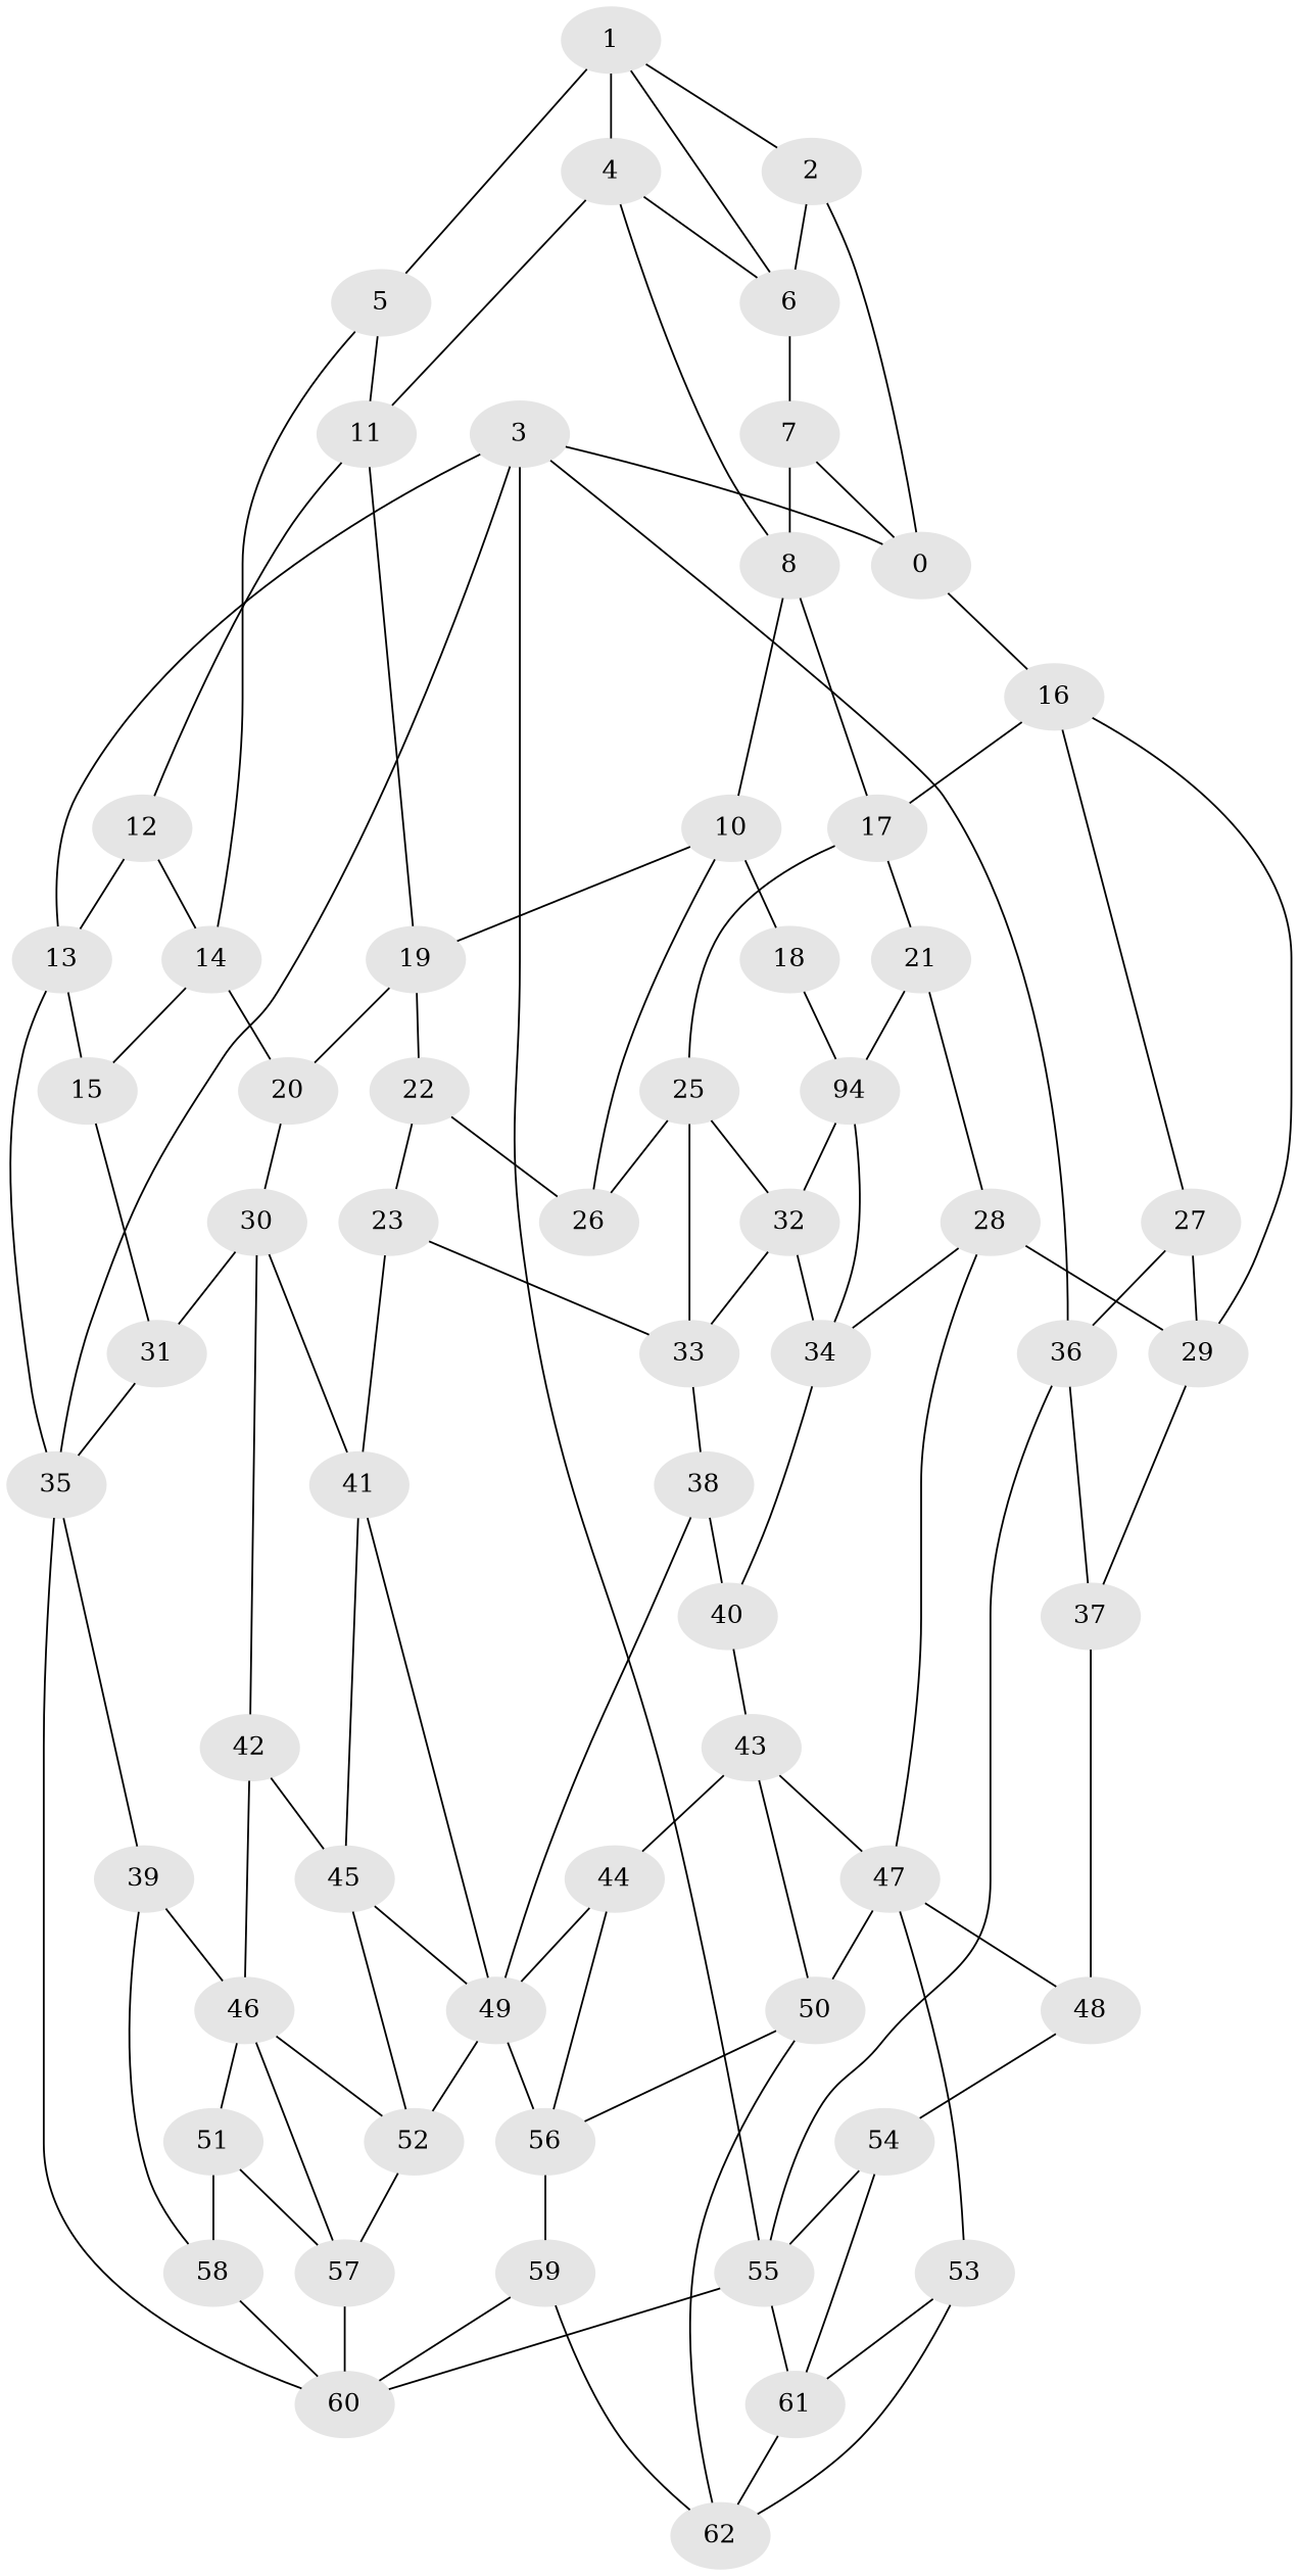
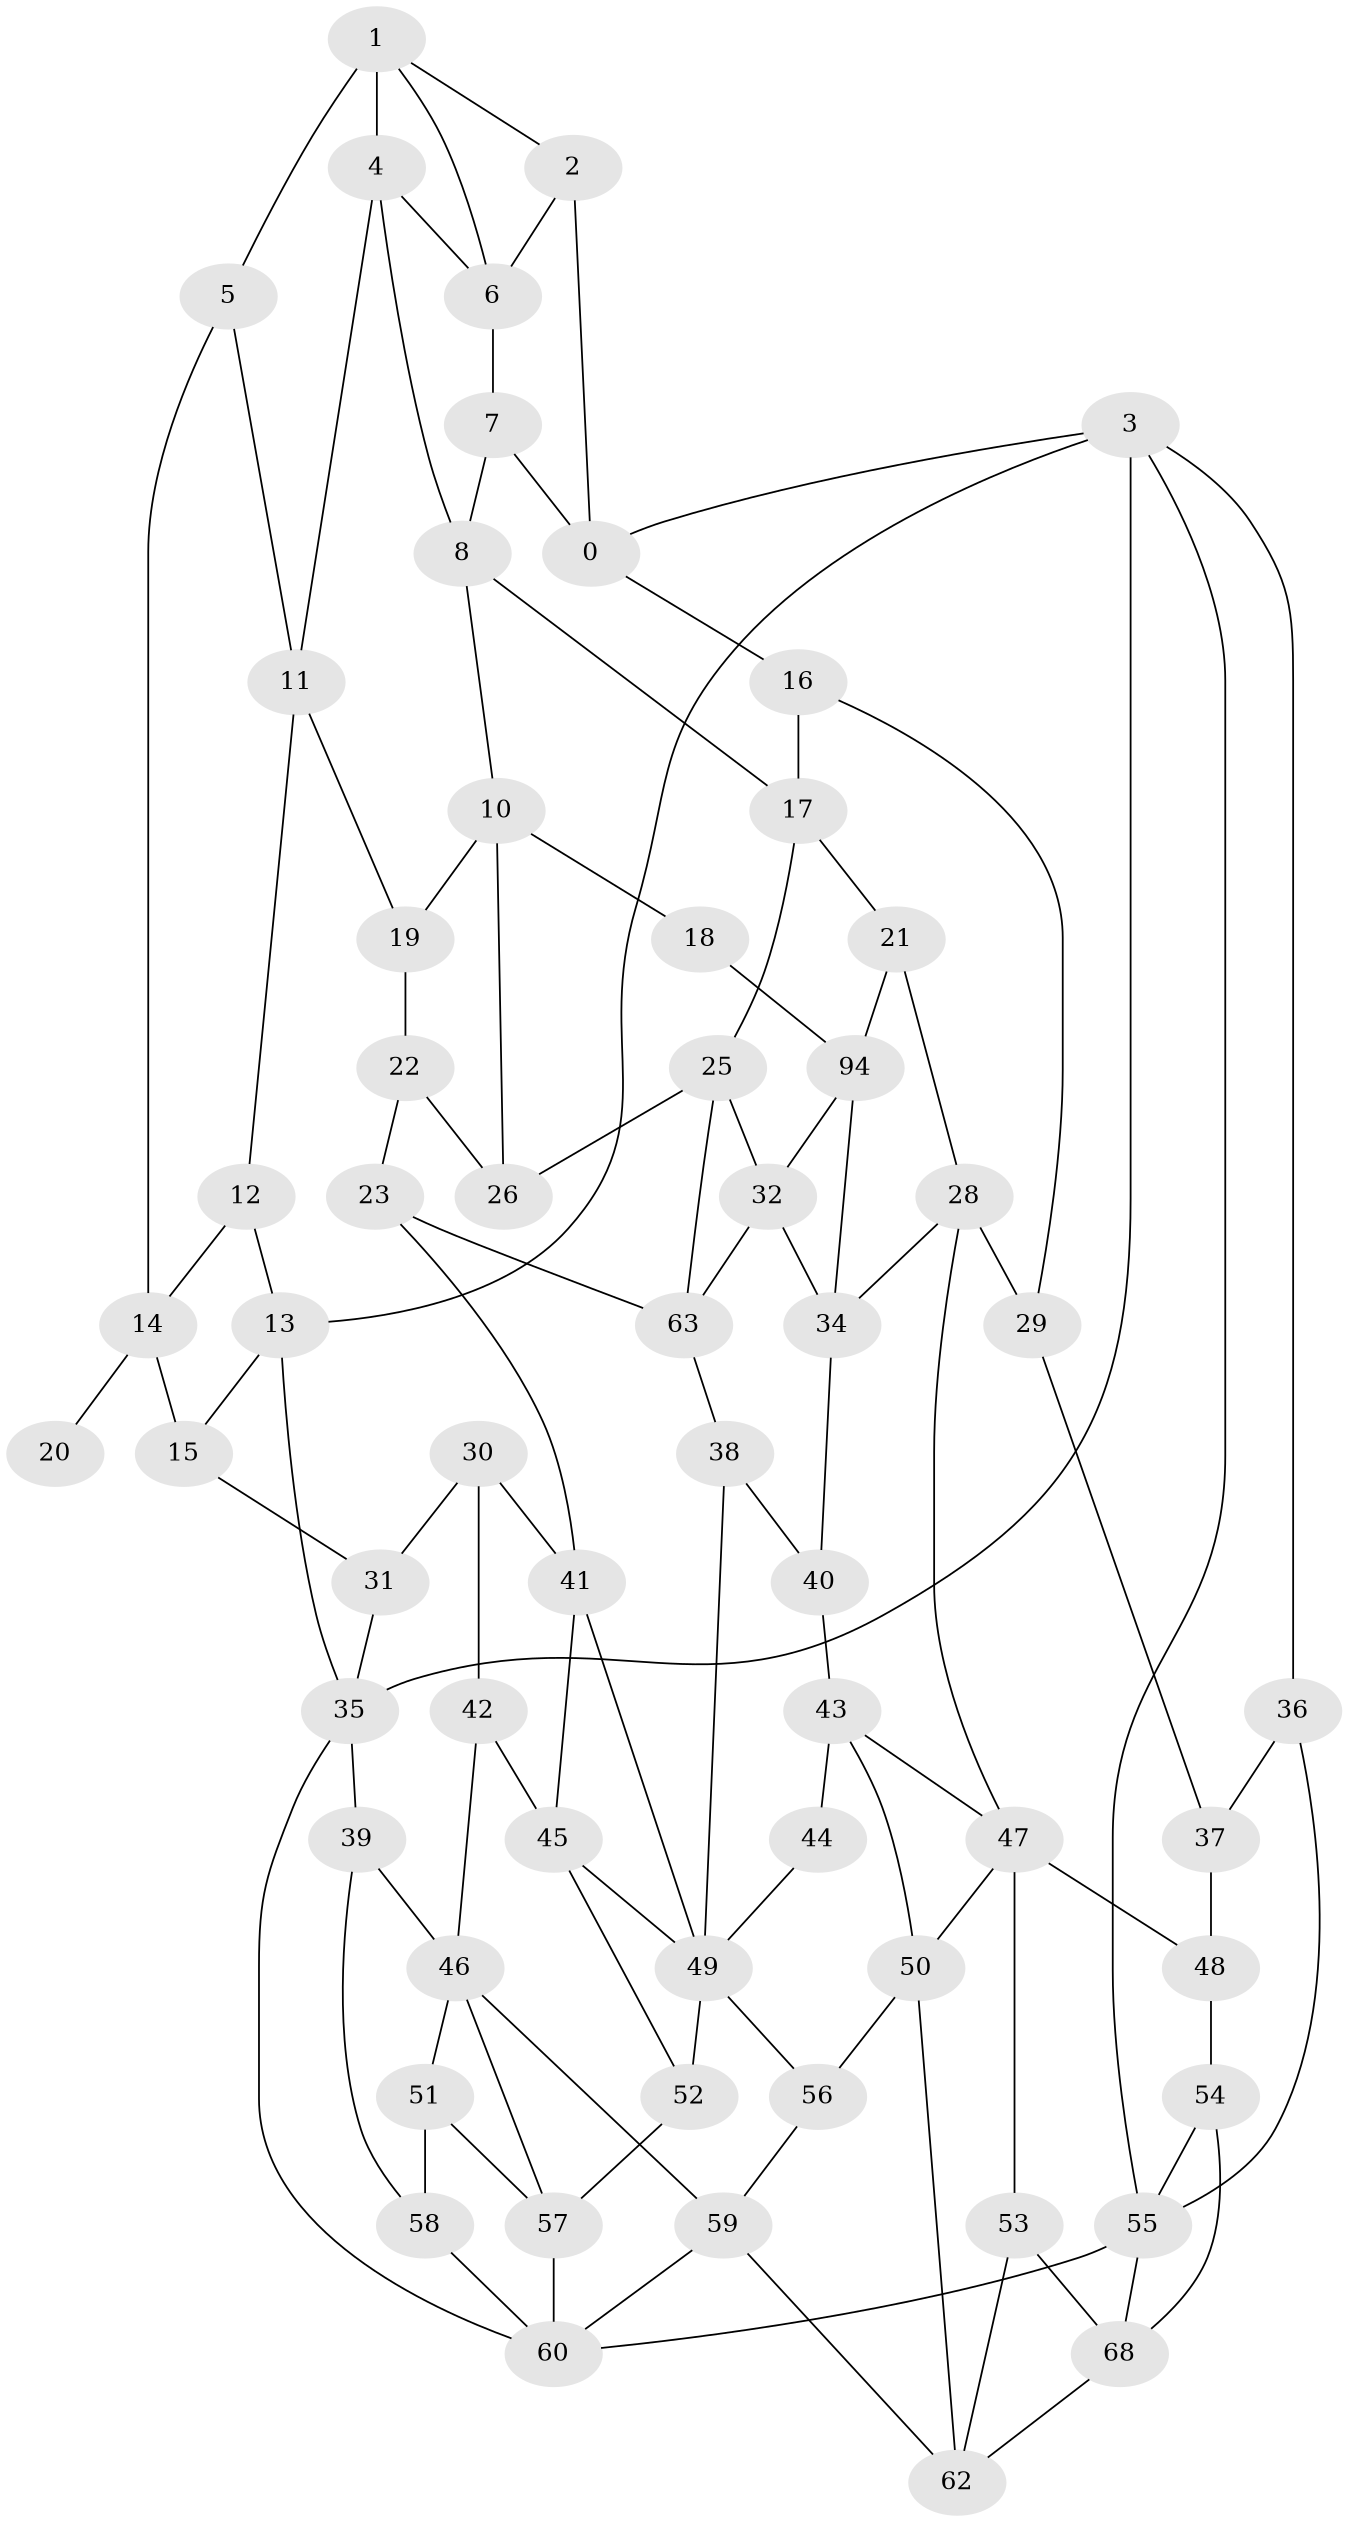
  graph {
    node [color=gray90 style=filled]
    edge [weight=1.0]
    1
    2
    4
    5
    6
    n6 [label=0]
    8
    11
    14
    7
    16
    3
    13
    35
    36
    55
    15
    39
    60
    37
-   61
+   61 [label=68]
    10
    17
    12
    19
    18
    26
    21
    25
-   27
    29
    n32 [label=94]
    20
    22
    31
    30
    28
    32
    34
    23
    41
    42
    47
-   33
+   33 [label=63]
    38
    49
    45
    40
    48
    50
    53
    46
    43
    58
    54
    56
    52
    51
    57
    44
    62
    59
    1 -- 2
    1 -- 4
    1 -- 5 [weight=2.0]
    1 -- 6
    2 -- 6
    2 -- n6
    4 -- 6
    4 -- 8
    4 -- 11
    5 -- 11
    5 -- 14
    6 -- 7
    n6 -- 16
    8 -- 10
    8 -- 17
    11 -- 12
    11 -- 19
    14 -- 15
    14 -- 20 [weight=2.0]
    7 -- n6
    7 -- 8
    16 -- 17
-   16 -- 27
    16 -- 29
    3 -- n6
    3 -- 13
    3 -- 35
    3 -- 36
    3 -- 55
    13 -- 35
    13 -- 15
    35 -- 39
    35 -- 60
    36 -- 55
    36 -- 37
    55 -- 60
    55 -- 61
    15 -- 31 [weight=2.0]
    39 -- 46
    39 -- 58
    37 -- 48 [weight=2.0]
    61 -- 62
    10 -- 19
    10 -- 18
    10 -- 26
    17 -- 21
    17 -- 25
    12 -- 14
    12 -- 13
-   19 -- 20
    19 -- 22
    18 -- n32
    21 -- n32
    21 -- 28
    25 -- 26
    25 -- 32
    25 -- 33
-   27 -- 36
-   27 -- 29
    29 -- 37
    n32 -- 32
    n32 -- 34
-   20 -- 30
    22 -- 26 [weight=2.0]
    22 -- 23
    31 -- 35
    30 -- 31
    30 -- 41
    30 -- 42
    28 -- 29
    28 -- 34
    28 -- 47
    32 -- 34
    32 -- 33
    34 -- 40
    23 -- 41
    23 -- 33
    41 -- 49
    41 -- 45
    42 -- 45
    42 -- 46 [weight=2.0]
    47 -- 48 [weight=2.0]
    47 -- 50
    47 -- 53
    33 -- 38
    38 -- 49
    38 -- 40 [weight=2.0]
    49 -- 56
    49 -- 52
    45 -- 49
    45 -- 52
    40 -- 43
    48 -- 54
    50 -- 56
    50 -- 62
    53 -- 61
    53 -- 62
-   46 -- 52
+   46 -- 59
    46 -- 51
    46 -- 57
    43 -- 47
    43 -- 50
    43 -- 44
    58 -- 60
    54 -- 55
    54 -- 61
    56 -- 59
    52 -- 57
    51 -- 58 [weight=2.0]
    51 -- 57
    57 -- 60
    44 -- 49
-   44 -- 56
    59 -- 60
    59 -- 62
  }
